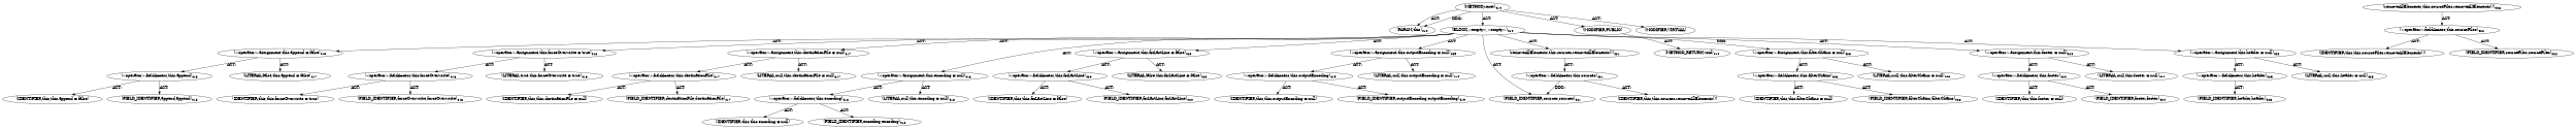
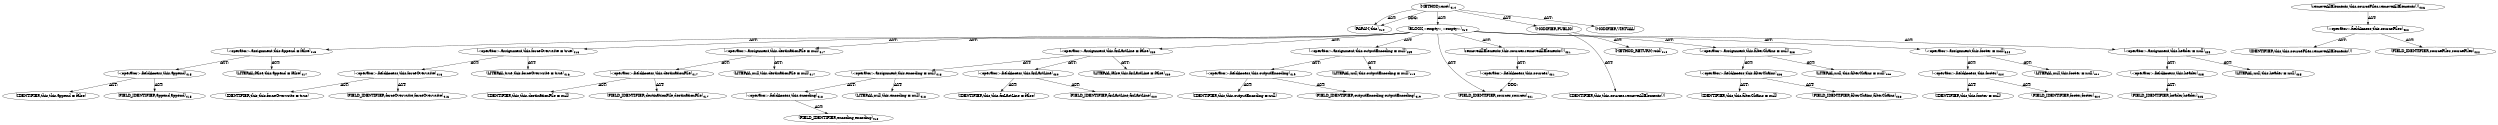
  digraph {
    n1 [label=<(METHOD,reset)<SUB>414</SUB>>]
    n2 [label=<(PARAM,this)<SUB>414</SUB>>]
    n3 [label=<(BLOCK,&lt;empty&gt;,&lt;empty&gt;)<SUB>414</SUB>>]
    n4 [label=<(MODIFIER,PUBLIC)>]
    n5 [label=<(MODIFIER,VIRTUAL)>]
    n6 [label=<(&lt;operator&gt;.assignment,this.append = false)<SUB>415</SUB>>]
    n7 [label=<(&lt;operator&gt;.assignment,this.forceOverwrite = true)<SUB>416</SUB>>]
    n8 [label=<(&lt;operator&gt;.assignment,this.destinationFile = null)<SUB>417</SUB>>]
    n9 [label=<(&lt;operator&gt;.assignment,this.encoding = null)<SUB>418</SUB>>]
    n10 [label=<(&lt;operator&gt;.assignment,this.outputEncoding = null)<SUB>439</SUB>>]
    n11 [label=<(&lt;operator&gt;.assignment,this.fixLastLine = false)<SUB>420</SUB>>]
    n12 [label=<(removeAllElements,this.sources.removeAllElements())<SUB>421</SUB>>]
    n13 [label=<(&lt;operator&gt;.assignment,this.filterChains = null)<SUB>423</SUB>>]
    n14 [label=<(&lt;operator&gt;.assignment,this.footer = null)<SUB>524</SUB>>]
    n15 [label=<(&lt;operator&gt;.assignment,this.header = null)<SUB>425</SUB>>]
    n16 [label=<(FIELD_IDENTIFIER,sources,sources)<SUB>421</SUB>>]
    n17 [label=<(METHOD_RETURN,void)<SUB>414</SUB>>]
    n18 [label=<(&lt;operator&gt;.fieldAccess,this.append)<SUB>415</SUB>>]
    n19 [label=<(LITERAL,false,this.append = false)<SUB>417</SUB>>]
    n20 [label=<(&lt;operator&gt;.fieldAccess,this.forceOverwrite)<SUB>416</SUB>>]
    n21 [label=<(LITERAL,true,this.forceOverwrite = true)<SUB>416</SUB>>]
    n22 [label=<(&lt;operator&gt;.fieldAccess,this.destinationFile)<SUB>417</SUB>>]
-   n23 [label=<(LITERAL,null,this.destinationFile = null)<SUB>817</SUB>>]
+   n23 [label=<(LITERAL,null,this.destinationFile = null)<SUB>417</SUB>>]
    n24 [label=<(&lt;operator&gt;.fieldAccess,this.encoding)<SUB>418</SUB>>]
    n25 [label=<(LITERAL,null,this.encoding = null)<SUB>418</SUB>>]
    n26 [label=<(&lt;operator&gt;.fieldAccess,this.outputEncoding)<SUB>419</SUB>>]
    n27 [label=<(LITERAL,null,this.outputEncoding = null)<SUB>419</SUB>>]
    n28 [label=<(&lt;operator&gt;.fieldAccess,this.fixLastLine)<SUB>420</SUB>>]
    n29 [label=<(LITERAL,false,this.fixLastLine = false)<SUB>420</SUB>>]
    n30 [label=<(&lt;operator&gt;.fieldAccess,this.sources)<SUB>421</SUB>>]
    n31 [label=<(removeAllElements,this.sourceFiles.removeAllElements())<SUB>426</SUB>>]
    n32 [label=<(&lt;operator&gt;.fieldAccess,this.sourceFiles)<SUB>422</SUB>>]
    n33 [label=<(&lt;operator&gt;.fieldAccess,this.filterChains)<SUB>423</SUB>>]
    n34 [label=<(LITERAL,null,this.filterChains = null)<SUB>423</SUB>>]
    n35 [label=<(&lt;operator&gt;.fieldAccess,this.footer)<SUB>424</SUB>>]
    n36 [label=<(LITERAL,null,this.footer = null)<SUB>424</SUB>>]
    n37 [label=<(&lt;operator&gt;.fieldAccess,this.header)<SUB>425</SUB>>]
    n38 [label=<(LITERAL,null,this.header = null)<SUB>425</SUB>>]
    n39 [label=<(IDENTIFIER,this,this.append = false)>]
    n40 [label=<(FIELD_IDENTIFIER,append,append)<SUB>415</SUB>>]
    n41 [label=<(IDENTIFIER,this,this.forceOverwrite = true)>]
    n42 [label=<(FIELD_IDENTIFIER,forceOverwrite,forceOverwrite)<SUB>416</SUB>>]
    n43 [label=<(IDENTIFIER,this,this.destinationFile = null)>]
    n44 [label=<(FIELD_IDENTIFIER,destinationFile,destinationFile)<SUB>417</SUB>>]
-   n45 [label=<(IDENTIFIER,this,this.encoding = null)>]
    n46 [label=<(FIELD_IDENTIFIER,encoding,encoding)<SUB>418</SUB>>]
    n47 [label=<(IDENTIFIER,this,this.outputEncoding = null)>]
    n48 [label=<(FIELD_IDENTIFIER,outputEncoding,outputEncoding)<SUB>419</SUB>>]
    n49 [label=<(IDENTIFIER,this,this.fixLastLine = false)>]
    n50 [label=<(FIELD_IDENTIFIER,fixLastLine,fixLastLine)<SUB>420</SUB>>]
    n51 [label=<(IDENTIFIER,this,this.sources.removeAllElements())>]
    n52 [label=<(IDENTIFIER,this,this.sourceFiles.removeAllElements())>]
    n53 [label=<(FIELD_IDENTIFIER,sourceFiles,sourceFiles)<SUB>422</SUB>>]
    n54 [label=<(IDENTIFIER,this,this.filterChains = null)>]
    n55 [label=<(FIELD_IDENTIFIER,filterChains,filterChains)<SUB>423</SUB>>]
    n56 [label=<(IDENTIFIER,this,this.footer = null)>]
    n57 [label=<(FIELD_IDENTIFIER,footer,footer)<SUB>424</SUB>>]
    n58 [label=<(FIELD_IDENTIFIER,header,header)<SUB>425</SUB>>]
    n1 -> n2 [label="AST: "]
    n1 -> n2 [label="DDG: "]
    n1 -> n3 [label="AST: "]
    n1 -> n4 [label="AST: "]
    n1 -> n5 [label="AST: "]
    n3 -> n6 [label="AST: "]
    n3 -> n7 [label="AST: "]
    n3 -> n8 [label="AST: "]
-   n3 -> n9 [label="AST: "]
+   n11 -> n9 [label="AST: "]
    n3 -> n10 [label="AST: "]
    n3 -> n11 [label="AST: "]
    n3 -> n12 [label="AST: "]
-   n3 -> n13 [label="DDG: "]
+   n3 -> n13 [label="AST: "]
    n3 -> n14 [label="AST: "]
    n3 -> n15 [label="AST: "]
    n3 -> n16 [label="AST: "]
    n4 -> n17 [label="AST: "]
    n6 -> n18 [label="AST: "]
    n6 -> n19 [label="AST: "]
    n7 -> n20 [label="AST: "]
    n7 -> n21 [label="AST: "]
    n8 -> n22 [label="AST: "]
    n8 -> n23 [label="AST: "]
    n9 -> n24 [label="AST: "]
    n9 -> n25 [label="AST: "]
    n10 -> n26 [label="AST: "]
    n10 -> n27 [label="AST: "]
    n11 -> n28 [label="AST: "]
    n11 -> n29 [label="AST: "]
    n12 -> n30 [label="AST: "]
    n13 -> n33 [label="AST: "]
    n13 -> n34 [label="AST: "]
    n14 -> n35 [label="AST: "]
    n14 -> n36 [label="AST: "]
    n15 -> n37 [label="AST: "]
    n15 -> n38 [label="AST: "]
    n18 -> n39 [label="AST: "]
    n18 -> n40 [label="AST: "]
    n20 -> n41 [label="AST: "]
    n20 -> n42 [label="AST: "]
    n22 -> n43 [label="AST: "]
    n22 -> n44 [label="AST: "]
-   n24 -> n45 [label="AST: "]
    n24 -> n46 [label="AST: "]
    n26 -> n47 [label="AST: "]
    n26 -> n48 [label="AST: "]
    n28 -> n49 [label="AST: "]
    n28 -> n50 [label="AST: "]
    n30 -> n16 [label="DDG: "]
-   n30 -> n51 [label="AST: "]
+   n4 -> n51 [label="AST: "]
    n31 -> n32 [label="AST: "]
    n32 -> n52 [label="AST: "]
    n32 -> n53 [label="AST: "]
    n33 -> n54 [label="AST: "]
    n33 -> n55 [label="AST: "]
    n35 -> n56 [label="AST: "]
    n35 -> n57 [label="AST: "]
    n37 -> n58 [label="AST: "]
  }
